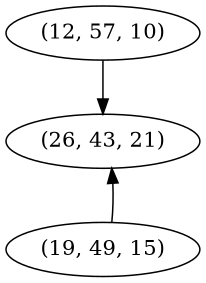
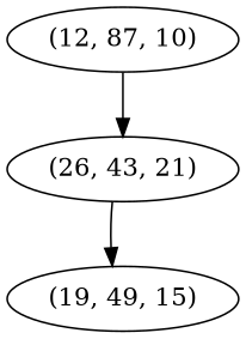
  digraph {
-   "(12, 57, 10)"
+   "(12, 57, 10)" [label="(12, 87, 10)"]
    "(26, 43, 21)"
    "(19, 49, 15)"
    "(12, 57, 10)" -> "(26, 43, 21)"
-   "(19, 49, 15)" -> "(26, 43, 21)"
+   "(26, 43, 21)" -> "(19, 49, 15)"
  }
